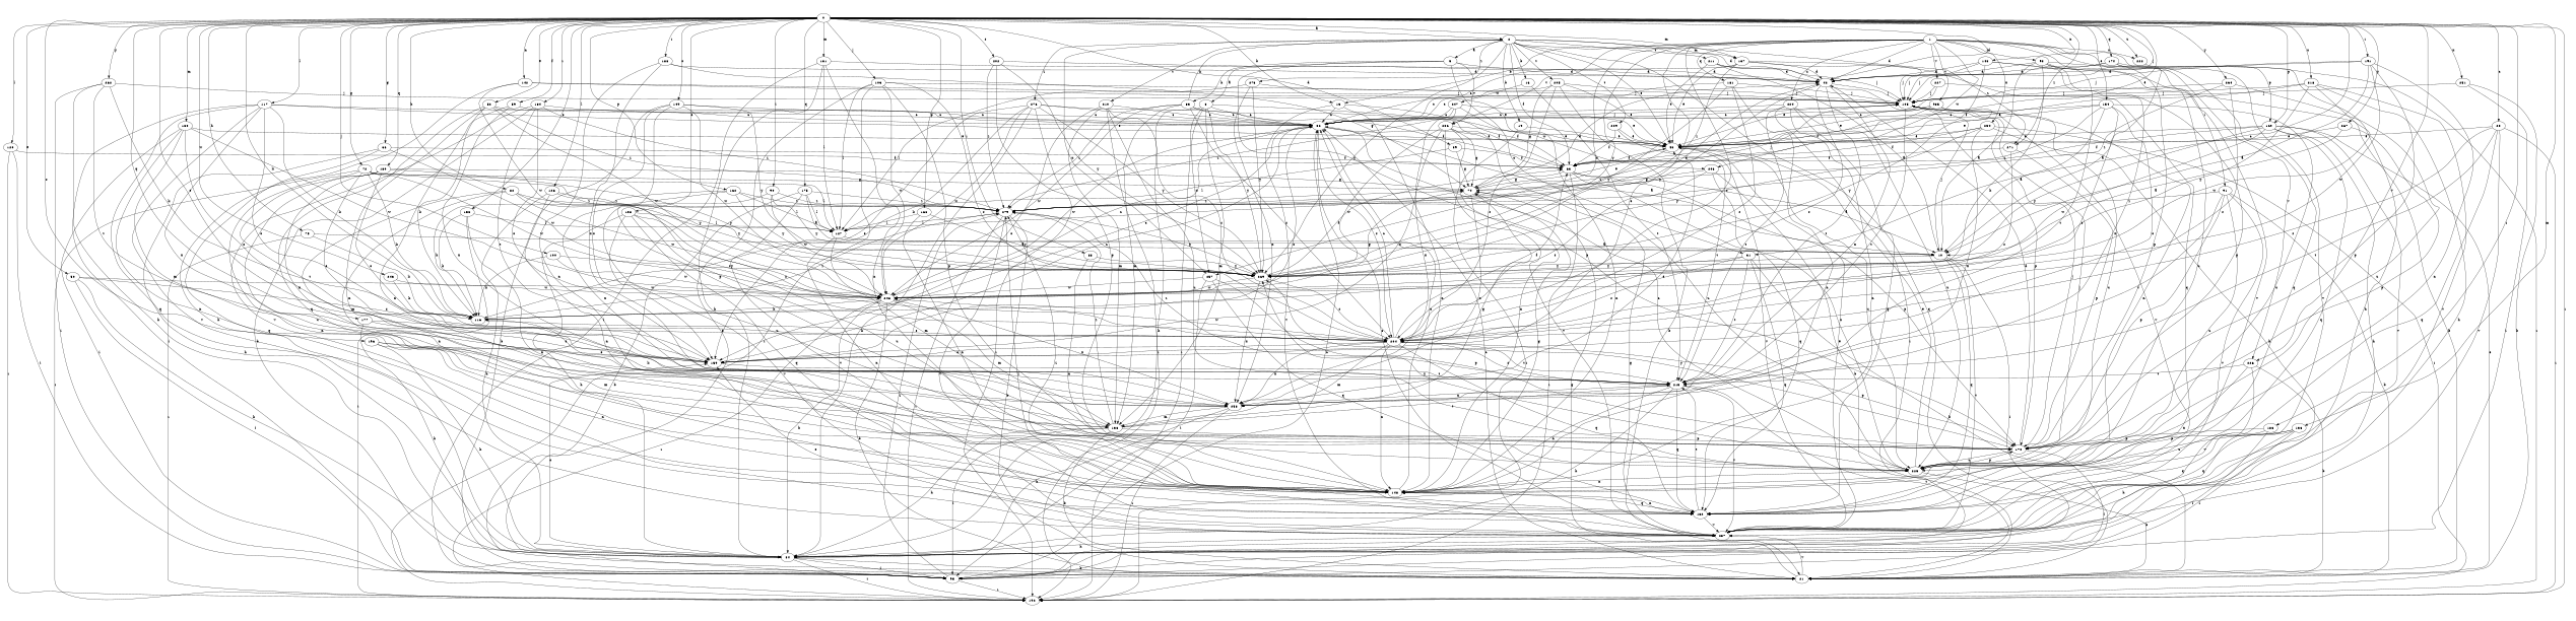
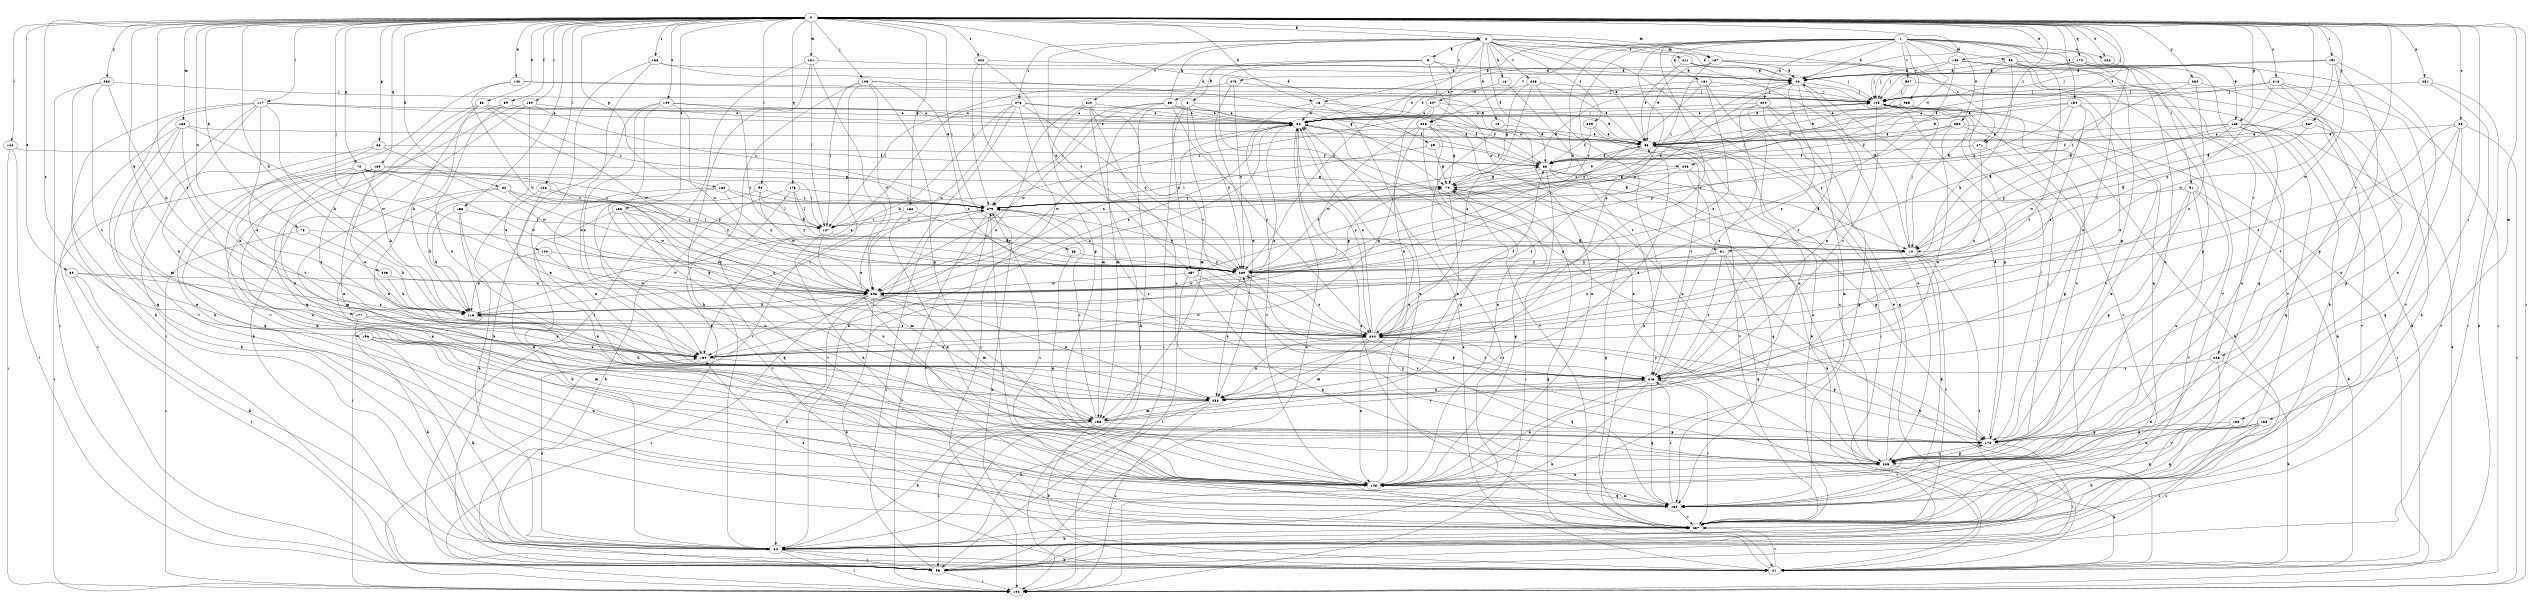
  strict digraph {
    0
    2
    13
    23
    31
    39
    42
    50
    52
    53
    59
    66
    72
    75
    82
    88
    90
    100
    103
    105
    116
    117
    120
    126
    130
    131
    136
    137
    142
    143
    149
    153
    154
    158
    159
    162
    166
    169
    174
    175
    177
    180
    184
    186
    188
    191
    192
    196
    202
    218
    222
    226
    243
    251
    262
    264
    267
    271
    257
    269
    5
    16
    19
    21
    63
    205
    209
    210
    211
    273
    276
    32
    237
    148
    204
    182
    215
    74
    127
    170
    258
    84
    95
    248
    279
    225
    10
    138
    1
    91
    93
    181
    224
-   227
+   227 [label=527]
    n95 [label=935]
    236
    246
    254
    83
    8
    247
    0 -> 2 [label=a]
    0 -> 13 [label=b]
    0 -> 23 [label=c]
    0 -> 31 [label=c]
    0 -> 39 [label=d]
    0 -> 42 [label=d]
    0 -> 50 [label=e]
    0 -> 52 [label=e]
    0 -> 53 [label=e]
    0 -> 59 [label=f]
    0 -> 66 [label=g]
    0 -> 72 [label=g]
    0 -> 75 [label=h]
    0 -> 82 [label=h]
    0 -> 88 [label=i]
    0 -> 90 [label=i]
    0 -> 100 [label=j]
    0 -> 103 [label=j]
    0 -> 105 [label=j]
    0 -> 116 [label=k]
    0 -> 117 [label=l]
    0 -> 120 [label=l]
    0 -> 126 [label=l]
    0 -> 130 [label=m]
    0 -> 131 [label=m]
    0 -> 136 [label=m]
    0 -> 137 [label=m]
    0 -> 142 [label=n]
    0 -> 143 [label=n]
    0 -> 149 [label=o]
    0 -> 153 [label=o]
    0 -> 154 [label=o]
    0 -> 158 [label=o]
    0 -> 159 [label=o]
    0 -> 162 [label=p]
    0 -> 166 [label=p]
    0 -> 169 [label=p]
    0 -> 174 [label=q]
    0 -> 175 [label=q]
    0 -> 177 [label=q]
    0 -> 180 [label=q]
    0 -> 184 [label=r]
    0 -> 186 [label=r]
    0 -> 188 [label=r]
    0 -> 191 [label=r]
    0 -> 192 [label=r]
    0 -> 196 [label=s]
    0 -> 202 [label=s]
    0 -> 218 [label=u]
    0 -> 222 [label=u]
    0 -> 226 [label=v]
    0 -> 243 [label=w]
    0 -> 251 [label=x]
    0 -> 262 [label=y]
    0 -> 264 [label=y]
    0 -> 267 [label=y]
    0 -> 271 [label=z]
    2 -> 42 [label=d]
    2 -> 53 [label=e]
    2 -> 137 [label=m]
    2 -> 271 [label=z]
    2 -> 257 [label=x]
    2 -> 269 [label=y]
    2 -> 5 [label=a]
    2 -> 16 [label=b]
    2 -> 19 [label=b]
    2 -> 21 [label=q]
    2 -> 63 [label=f]
    2 -> 205 [label=t]
    2 -> 209 [label=t]
    2 -> 210 [label=t]
    2 -> 211 [label=t]
    2 -> 273 [label=z]
    2 -> 276 [label=z]
    13 -> 63 [label=f]
    13 -> 32 [label=c]
    13 -> 237 [label=v]
    13 -> 148 [label=n]
    23 -> 53 [label=e]
    23 -> 192 [label=r]
    23 -> 237 [label=v]
    23 -> 204 [label=s]
    23 -> 182 [label=q]
    23 -> 215 [label=t]
    31 -> 269 [label=y]
    31 -> 21 [label=b]
    31 -> 204 [label=s]
    31 -> 182 [label=q]
    31 -> 215 [label=t]
    39 -> 63 [label=f]
    39 -> 74 [label=g]
    39 -> 127 [label=l]
    42 -> 105 [label=j]
    42 -> 269 [label=y]
    42 -> 204 [label=s]
    42 -> 215 [label=t]
    42 -> 170 [label=p]
    42 -> 258 [label=x]
    50 -> 204 [label=s]
    50 -> 84 [label=h]
    50 -> 95 [label=i]
    50 -> 248 [label=w]
    52 -> 116 [label=k]
    52 -> 32 [label=c]
    52 -> 148 [label=n]
    52 -> 182 [label=q]
    52 -> 248 [label=w]
    52 -> 279 [label=z]
    53 -> 63 [label=f]
    53 -> 237 [label=v]
    53 -> 279 [label=z]
    53 -> 225 [label=u]
    59 -> 32 [label=c]
    59 -> 148 [label=n]
    59 -> 258 [label=x]
    66 -> 63 [label=f]
    66 -> 182 [label=q]
    66 -> 84 [label=h]
    66 -> 248 [label=w]
    72 -> 116 [label=k]
    72 -> 159 [label=o]
    72 -> 192 [label=r]
    72 -> 269 [label=y]
    72 -> 215 [label=t]
    72 -> 74 [label=g]
    72 -> 127 [label=l]
    72 -> 248 [label=w]
    75 -> 116 [label=k]
    75 -> 192 [label=r]
    75 -> 10 [label=a]
    82 -> 269 [label=y]
    82 -> 148 [label=n]
    82 -> 248 [label=w]
    82 -> 279 [label=z]
    82 -> 138 [label=m]
    88 -> 269 [label=y]
    88 -> 148 [label=n]
    90 -> 269 [label=y]
    90 -> 248 [label=w]
    90 -> 279 [label=z]
    90 -> 225 [label=u]
    100 -> 116 [label=k]
    100 -> 269 [label=y]
    100 -> 248 [label=w]
    103 -> 105 [label=j]
    103 -> 192 [label=r]
    103 -> 204 [label=s]
    103 -> 127 [label=l]
    103 -> 170 [label=p]
    103 -> 95 [label=i]
    103 -> 248 [label=w]
    105 -> 32 [label=c]
    105 -> 237 [label=v]
    105 -> 148 [label=n]
    105 -> 215 [label=t]
    116 -> 32 [label=c]
    116 -> 204 [label=s]
    116 -> 279 [label=z]
    117 -> 53 [label=e]
    117 -> 116 [label=k]
    117 -> 159 [label=o]
    117 -> 32 [label=c]
    117 -> 237 [label=v]
    117 -> 182 [label=q]
    117 -> 258 [label=x]
    117 -> 95 [label=i]
    120 -> 192 [label=r]
    120 -> 63 [label=f]
    120 -> 95 [label=i]
    126 -> 148 [label=n]
    126 -> 204 [label=s]
    126 -> 84 [label=h]
    126 -> 279 [label=z]
    130 -> 53 [label=e]
    130 -> 159 [label=o]
    130 -> 148 [label=n]
    130 -> 95 [label=i]
    130 -> 248 [label=w]
    130 -> 138 [label=m]
    131 -> 42 [label=d]
    131 -> 148 [label=n]
    131 -> 127 [label=l]
    131 -> 84 [label=h]
    131 -> 95 [label=i]
    136 -> 182 [label=q]
    136 -> 170 [label=p]
    136 -> 84 [label=h]
    136 -> 95 [label=i]
    136 -> 225 [label=u]
    137 -> 42 [label=d]
    137 -> 53 [label=e]
    137 -> 105 [label=j]
    137 -> 32 [label=c]
    137 -> 182 [label=q]
    137 -> 279 [label=z]
    142 -> 53 [label=e]
    142 -> 105 [label=j]
    142 -> 84 [label=h]
    142 -> 248 [label=w]
    143 -> 42 [label=d]
    143 -> 105 [label=j]
    143 -> 63 [label=f]
    143 -> 170 [label=p]
    143 -> 258 [label=x]
    149 -> 159 [label=o]
    149 -> 269 [label=y]
    149 -> 21 [label=b]
    149 -> 32 [label=c]
    149 -> 170 [label=p]
    149 -> 248 [label=w]
    153 -> 116 [label=k]
    153 -> 192 [label=r]
    153 -> 148 [label=n]
    153 -> 127 [label=l]
    154 -> 53 [label=e]
    154 -> 159 [label=o]
    154 -> 32 [label=c]
    154 -> 204 [label=s]
    154 -> 279 [label=z]
    154 -> 225 [label=u]
    154 -> 10 [label=a]
    158 -> 237 [label=v]
    158 -> 204 [label=s]
    158 -> 182 [label=q]
    158 -> 127 [label=l]
    158 -> 84 [label=h]
    158 -> 225 [label=u]
    159 -> 32 [label=c]
    159 -> 215 [label=t]
    162 -> 116 [label=k]
    162 -> 269 [label=y]
    162 -> 127 [label=l]
    162 -> 258 [label=x]
    162 -> 279 [label=z]
    166 -> 269 [label=y]
    166 -> 148 [label=n]
    166 -> 127 [label=l]
    169 -> 53 [label=e]
    169 -> 269 [label=y]
    169 -> 21 [label=o]
    169 -> 63 [label=f]
    169 -> 237 [label=v]
    169 -> 182 [label=q]
    169 -> 84 [label=h]
    169 -> 248 [label=w]
    174 -> 42 [label=d]
    174 -> 105 [label=j]
    174 -> 237 [label=v]
    174 -> 182 [label=q]
    174 -> 84 [label=h]
    175 -> 21 [label=b]
    175 -> 237 [label=v]
    175 -> 127 [label=l]
    175 -> 279 [label=z]
    175 -> 10 [label=a]
    177 -> 159 [label=o]
    177 -> 204 [label=s]
    177 -> 84 [label=h]
    180 -> 159 [label=o]
    180 -> 269 [label=y]
    180 -> 148 [label=n]
    180 -> 74 [label=g]
    180 -> 258 [label=x]
    180 -> 225 [label=u]
    184 -> 159 [label=o]
    184 -> 21 [label=b]
    184 -> 32 [label=c]
    184 -> 237 [label=v]
-   184 -> 215 [label=t]
    184 -> 279 [label=z]
    186 -> 182 [label=q]
    186 -> 170 [label=p]
    186 -> 95 [label=i]
    188 -> 42 [label=d]
    188 -> 148 [label=n]
    188 -> 74 [label=g]
    188 -> 258 [label=x]
    191 -> 42 [label=d]
    191 -> 105 [label=j]
    191 -> 148 [label=n]
    191 -> 170 [label=p]
    191 -> 248 [label=w]
    191 -> 10 [label=a]
    196 -> 159 [label=o]
    196 -> 148 [label=n]
    196 -> 84 [label=h]
    196 -> 138 [label=m]
    202 -> 42 [label=d]
    202 -> 269 [label=y]
    202 -> 170 [label=p]
    202 -> 279 [label=z]
    218 -> 53 [label=e]
    218 -> 105 [label=j]
    218 -> 269 [label=y]
    218 -> 237 [label=v]
    218 -> 84 [label=h]
    218 -> 248 [label=w]
    222 -> 10 [label=a]
    226 -> 21 [label=b]
    226 -> 237 [label=v]
    226 -> 148 [label=n]
    226 -> 215 [label=t]
    243 -> 116 [label=k]
    243 -> 248 [label=w]
    251 -> 105 [label=j]
    251 -> 21 [label=b]
    251 -> 95 [label=i]
    262 -> 105 [label=j]
    262 -> 116 [label=k]
    262 -> 215 [label=t]
    262 -> 84 [label=h]
    262 -> 95 [label=i]
    264 -> 105 [label=j]
    264 -> 204 [label=s]
    264 -> 279 [label=z]
    264 -> 225 [label=u]
    267 -> 53 [label=e]
    267 -> 170 [label=p]
    267 -> 10 [label=a]
    271 -> 63 [label=f]
    271 -> 204 [label=s]
    271 -> 170 [label=p]
    257 -> 182 [label=q]
    257 -> 170 [label=p]
    257 -> 95 [label=i]
    257 -> 248 [label=w]
    269 -> 63 [label=f]
    269 -> 204 [label=s]
    269 -> 258 [label=x]
    269 -> 248 [label=w]
    5 -> 31 [label=c]
    5 -> 42 [label=d]
    5 -> 170 [label=p]
    5 -> 236 [label=v]
    5 -> 83 [label=h]
    5 -> 8 [label=a]
    16 -> 215 [label=t]
    16 -> 247 [label=w]
    19 -> 53 [label=e]
    19 -> 192 [label=r]
    21 -> 32 [label=c]
    21 -> 237 [label=v]
    21 -> 215 [label=t]
    21 -> 74 [label=g]
    63 -> 192 [label=r]
    63 -> 74 [label=g]
    63 -> 170 [label=p]
    63 -> 225 [label=u]
    63 -> 10 [label=a]
    205 -> 53 [label=e]
    205 -> 105 [label=j]
    205 -> 21 [label=b]
    205 -> 32 [label=c]
    205 -> 204 [label=s]
    205 -> 74 [label=g]
    209 -> 53 [label=e]
    209 -> 63 [label=f]
    209 -> 215 [label=t]
    210 -> 159 [label=o]
    210 -> 192 [label=r]
    210 -> 32 [label=c]
    210 -> 204 [label=s]
    210 -> 225 [label=u]
    210 -> 138 [label=m]
    211 -> 42 [label=d]
    211 -> 53 [label=e]
    211 -> 105 [label=j]
    211 -> 10 [label=a]
    273 -> 105 [label=j]
    273 -> 269 [label=y]
    273 -> 127 [label=l]
    273 -> 258 [label=x]
    276 -> 116 [label=k]
    276 -> 159 [label=o]
    276 -> 192 [label=r]
    276 -> 269 [label=y]
    276 -> 63 [label=f]
    276 -> 32 [label=c]
    276 -> 84 [label=h]
    276 -> 248 [label=w]
    32 -> 53 [label=e]
    32 -> 105 [label=j]
    32 -> 159 [label=o]
    32 -> 204 [label=s]
    32 -> 248 [label=w]
    32 -> 10 [label=a]
    237 -> 53 [label=e]
    237 -> 159 [label=o]
    237 -> 32 [label=c]
    237 -> 74 [label=g]
    237 -> 84 [label=h]
    237 -> 279 [label=z]
    148 -> 32 [label=c]
    148 -> 182 [label=q]
    148 -> 74 [label=g]
    204 -> 159 [label=o]
    204 -> 63 [label=f]
    204 -> 32 [label=c]
    204 -> 148 [label=n]
    204 -> 182 [label=q]
    204 -> 215 [label=t]
    204 -> 170 [label=p]
    204 -> 258 [label=x]
    204 -> 248 [label=w]
    204 -> 138 [label=m]
    182 -> 237 [label=v]
    182 -> 148 [label=n]
    182 -> 215 [label=t]
    182 -> 279 [label=z]
    215 -> 237 [label=v]
    215 -> 148 [label=n]
    215 -> 204 [label=s]
    215 -> 182 [label=q]
    215 -> 258 [label=x]
    215 -> 84 [label=h]
    215 -> 279 [label=z]
    74 -> 42 [label=d]
    74 -> 53 [label=e]
    74 -> 105 [label=j]
    74 -> 258 [label=x]
    74 -> 279 [label=z]
    127 -> 42 [label=d]
    127 -> 148 [label=n]
    127 -> 10 [label=a]
    127 -> 138 [label=m]
    170 -> 42 [label=d]
    170 -> 105 [label=j]
    170 -> 269 [label=y]
    170 -> 95 [label=i]
    170 -> 225 [label=u]
    258 -> 53 [label=e]
    258 -> 116 [label=k]
    258 -> 192 [label=r]
    258 -> 84 [label=h]
    258 -> 138 [label=m]
    84 -> 159 [label=o]
    84 -> 192 [label=r]
    84 -> 21 [label=b]
    84 -> 95 [label=i]
    95 -> 192 [label=r]
    95 -> 32 [label=c]
    95 -> 279 [label=z]
    248 -> 116 [label=k]
    248 -> 192 [label=r]
    248 -> 21 [label=b]
    248 -> 32 [label=c]
    248 -> 74 [label=g]
    248 -> 258 [label=x]
    248 -> 84 [label=h]
    248 -> 138 [label=m]
    279 -> 192 [label=r]
    279 -> 269 [label=y]
    279 -> 21 [label=b]
    279 -> 237 [label=v]
    279 -> 127 [label=l]
    225 -> 53 [label=e]
    225 -> 105 [label=j]
    225 -> 269 [label=y]
    225 -> 21 [label=b]
    225 -> 32 [label=c]
    225 -> 148 [label=n]
    225 -> 170 [label=p]
    10 -> 105 [label=j]
    10 -> 269 [label=y]
    10 -> 237 [label=v]
    10 -> 182 [label=q]
    10 -> 95 [label=i]
    138 -> 21 [label=b]
    138 -> 215 [label=t]
    138 -> 74 [label=g]
    138 -> 170 [label=p]
    138 -> 84 [label=h]
    138 -> 95 [label=i]
    138 -> 279 [label=z]
    1 -> 13 [label=b]
    1 -> 42 [label=d]
    1 -> 159 [label=o]
    1 -> 169 [label=p]
    1 -> 222 [label=u]
    1 -> 226 [label=v]
    1 -> 257 [label=x]
    1 -> 269 [label=y]
    1 -> 204 [label=s]
    1 -> 170 [label=p]
    1 -> 91 [label=i]
    1 -> 93 [label=i]
    1 -> 181 [label=q]
    1 -> 224 [label=u]
    1 -> 227 [label=v]
    1 -> n95 [label=v]
    1 -> 236 [label=v]
    1 -> 246 [label=w]
    1 -> 254 [label=x]
    91 -> 21 [label=b]
    91 -> 237 [label=v]
    91 -> 215 [label=t]
    91 -> 170 [label=p]
    91 -> 279 [label=z]
    91 -> 225 [label=u]
    93 -> 42 [label=d]
    93 -> 116 [label=k]
    93 -> 192 [label=r]
    93 -> 237 [label=v]
    93 -> 215 [label=t]
    93 -> 225 [label=u]
    93 -> 10 [label=a]
    181 -> 105 [label=j]
    181 -> 269 [label=y]
    181 -> 32 [label=c]
    181 -> 148 [label=n]
    181 -> 204 [label=s]
    224 -> 32 [label=c]
    224 -> 148 [label=n]
    224 -> 182 [label=q]
    224 -> 215 [label=t]
    224 -> 95 [label=i]
    224 -> 225 [label=u]
    227 -> 53 [label=e]
    227 -> 105 [label=j]
    227 -> 21 [label=b]
    n95 -> 53 [label=e]
    n95 -> 269 [label=y]
    n95 -> 63 [label=f]
    n95 -> 32 [label=c]
    n95 -> 225 [label=u]
    236 -> 53 [label=e]
    236 -> 159 [label=o]
    236 -> 237 [label=v]
    236 -> 148 [label=n]
    236 -> 74 [label=g]
    236 -> 248 [label=w]
    236 -> 225 [label=u]
    246 -> 21 [label=b]
    246 -> 204 [label=s]
    246 -> 182 [label=q]
    246 -> 74 [label=g]
    254 -> 53 [label=e]
    254 -> 192 [label=r]
    254 -> 269 [label=y]
    254 -> 63 [label=f]
    254 -> 258 [label=x]
    254 -> 84 [label=h]
    83 -> 2 [label=h]
    83 -> 63 [label=f]
    83 -> 32 [label=c]
    83 -> 204 [label=s]
    83 -> 248 [label=w]
    83 -> 279 [label=z]
    83 -> 138 [label=m]
    8 -> 192 [label=r]
    8 -> 257 [label=x]
    8 -> 269 [label=y]
    8 -> 32 [label=c]
    8 -> 84 [label=h]
    8 -> 138 [label=m]
    8 -> 246 [label=w]
    247 -> 53 [label=e]
    247 -> 32 [label=c]
    247 -> 148 [label=n]
    247 -> 258 [label=x]
    247 -> 279 [label=z]
  }
